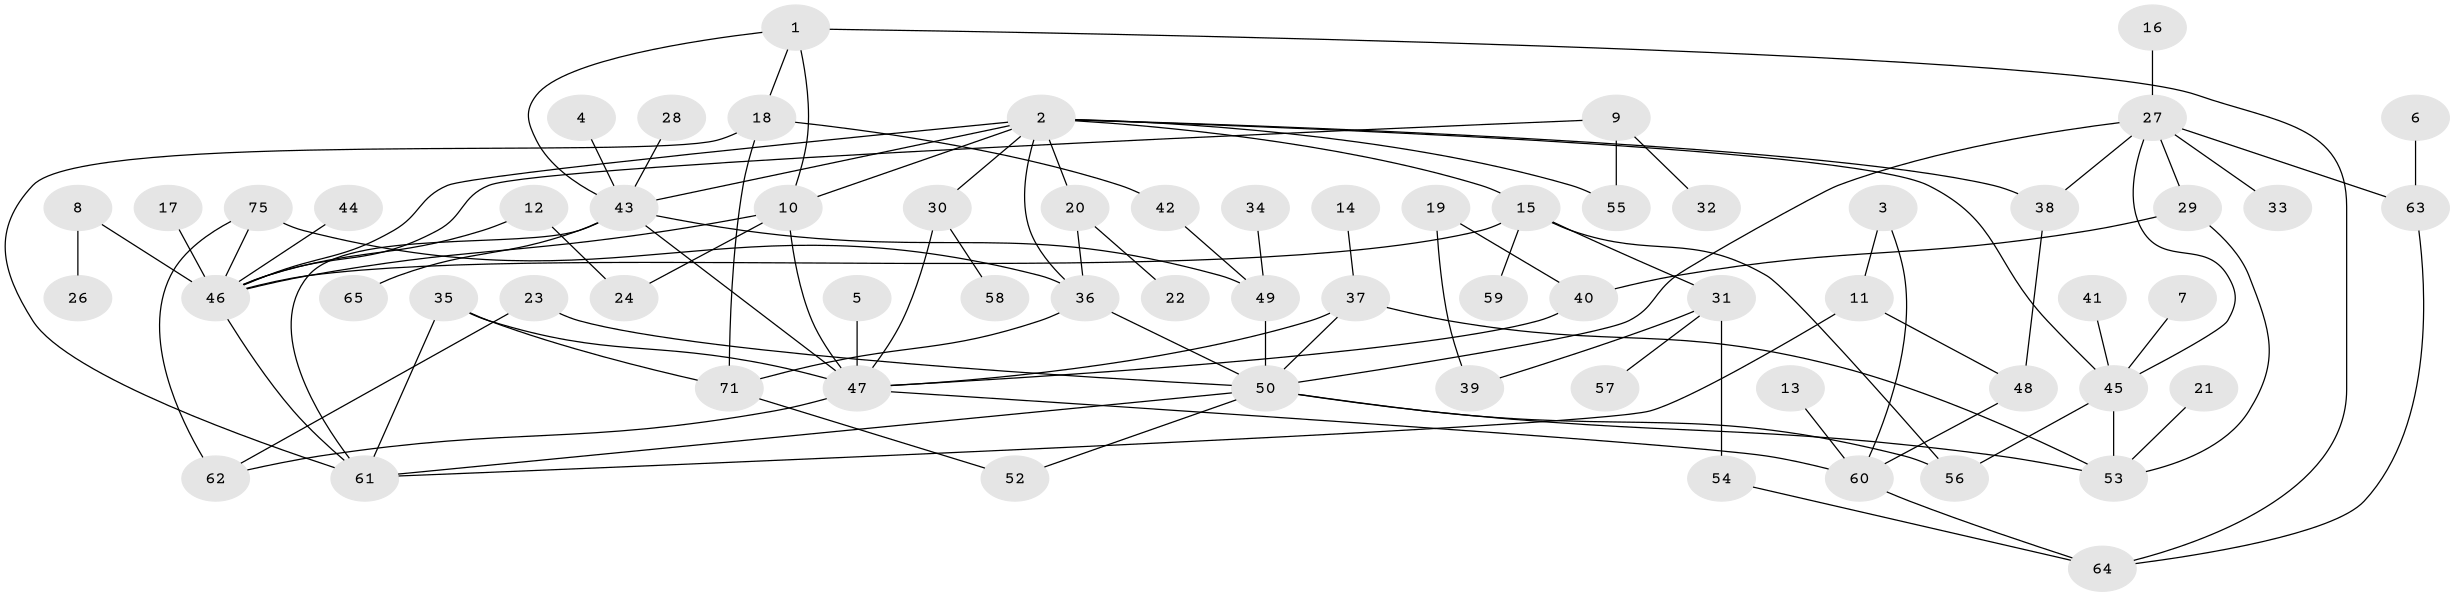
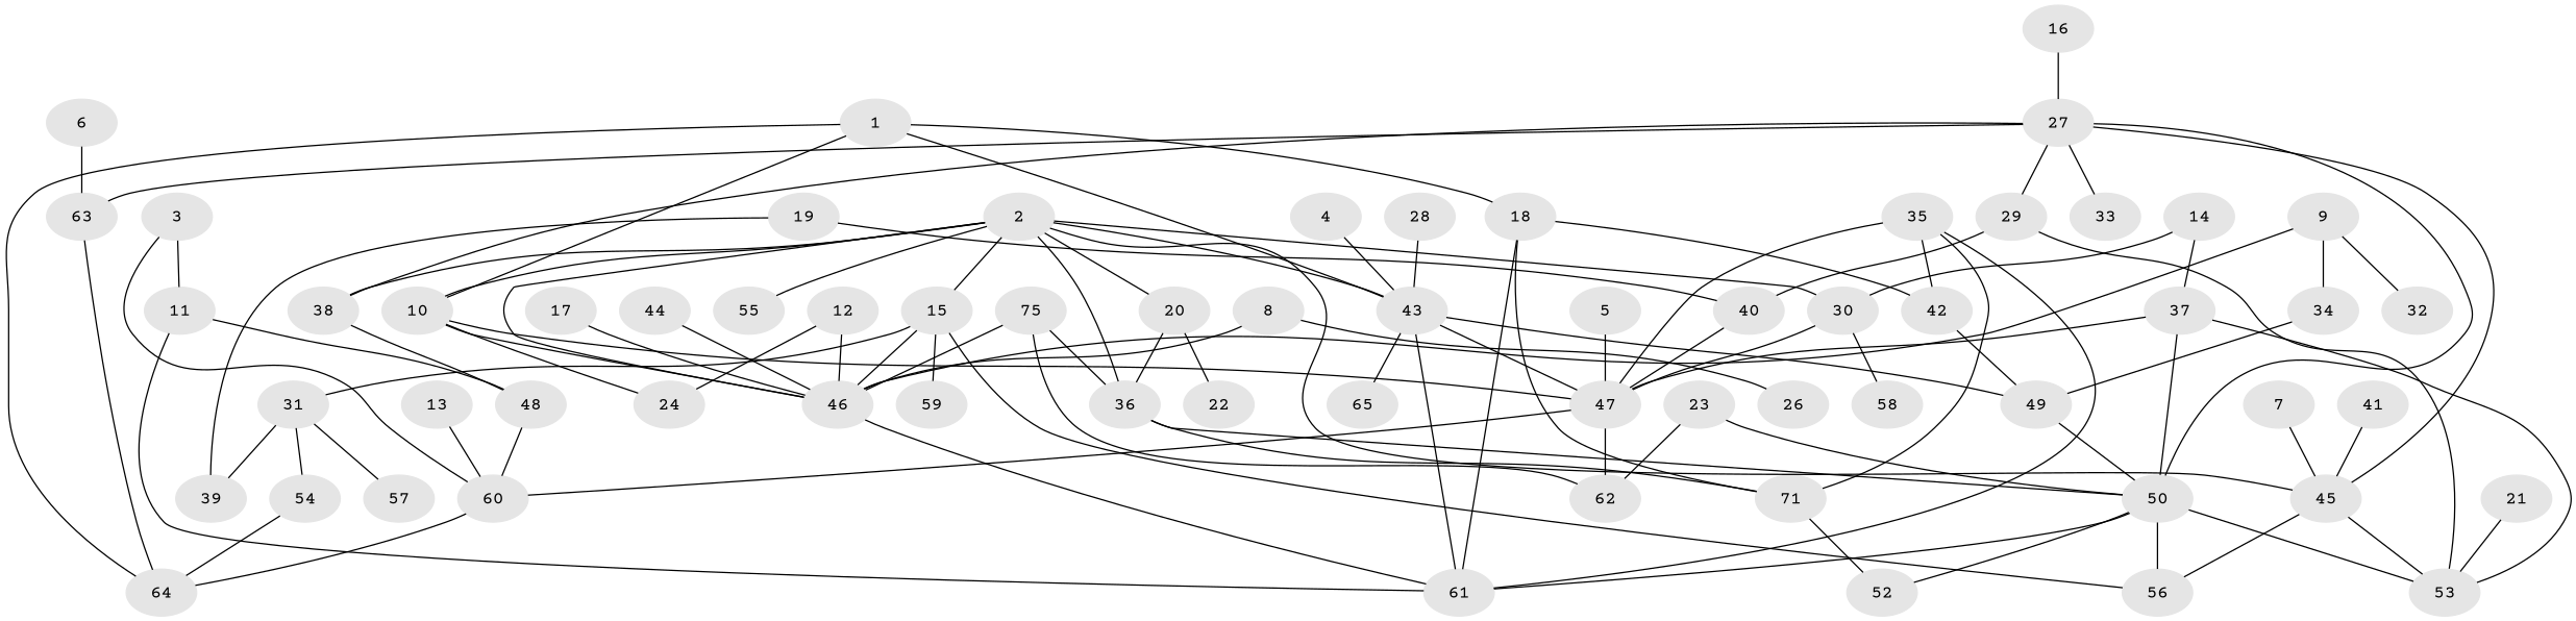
  graph {
    fontname="Courier Prime"
    node [color=gray90 fontname="Courier Prime" style=filled]
    edge [fontname="Courier Prime" weight=1.0]
    1
    10
    18
    43
    64
    46
    47
    24
    61
    42
    n11 [label=71]
    49
    65
    2
    15
    20
    30
    36
    38
    45
    55
    31
    56
    59
    22
    58
    50
    48
    53
    3
    11
    60
    4
    5
    62
    6
    63
    7
    8
    26
    9
    32
    12
    13
    14
    37
    39
    54
    57
    16
    27
    29
    33
    17
    52
    19
    40
    21
    23
    n60 [label=75]
    28
    34
    35
    41
    44
    1 -- 10
    1 -- 18
    1 -- 43
    1 -- 64
    10 -- 46
    10 -- 47
    10 -- 24
    18 -- 61
    18 -- 42
    18 -- n11
    43 -- 47
    43 -- 61
    43 -- 49 [weight=2.0]
    43 -- 65
    46 -- 61
    47 -- 60
    47 -- 62
    42 -- 49
    n11 -- 52
    49 -- 50
    2 -- 10
    2 -- 43
    2 -- 46
    2 -- 15
    2 -- 20
    2 -- 30
    2 -- 36
    2 -- 38
    2 -- 45
    2 -- 55
    15 -- 46
    15 -- 31
    15 -- 56
    15 -- 59
    20 -- 36
    20 -- 22
    30 -- 47
    30 -- 58
    36 -- n11
    36 -- 50
    38 -- 48
    45 -- 56
    45 -- 53
    31 -- 39
    31 -- 54
    31 -- 57
    50 -- 61
    50 -- 56
    50 -- 53
    50 -- 52
    48 -- 60
    3 -- 11
    3 -- 60
    11 -- 61
    11 -- 48
    60 -- 64
    4 -- 43
    5 -- 47
    6 -- 63
    63 -- 64
    7 -- 45
    8 -- 46
    8 -- 26
    9 -- 46
-   9 -- 55
+   9 -- 34
    9 -- 32
    12 -- 46
    12 -- 24
    13 -- 60
+   14 -- 30
    14 -- 37
    37 -- 47
    37 -- 50
    37 -- 53
    54 -- 64
    16 -- 27
    27 -- 38
    27 -- 45
    27 -- 50
    27 -- 63
    27 -- 29
    27 -- 33
    29 -- 53
    29 -- 40
    17 -- 46
    19 -- 39
    19 -- 40
    40 -- 47
    21 -- 53
    23 -- 50
    23 -- 62
    n60 -- 46
    n60 -- 36
    n60 -- 62
    28 -- 43
    34 -- 49
    35 -- 47
    35 -- 61
+   35 -- 42
    35 -- n11
    41 -- 45
    44 -- 46
  }
